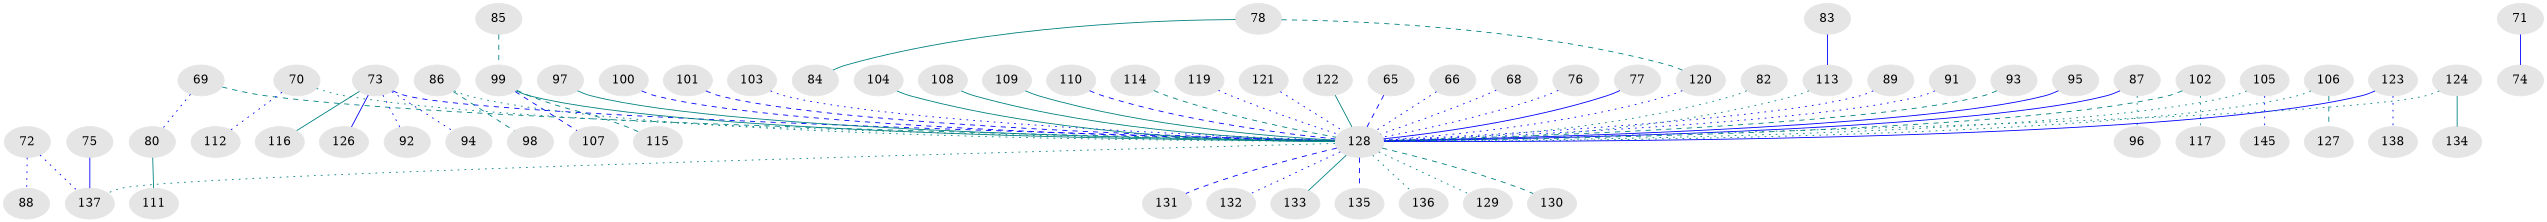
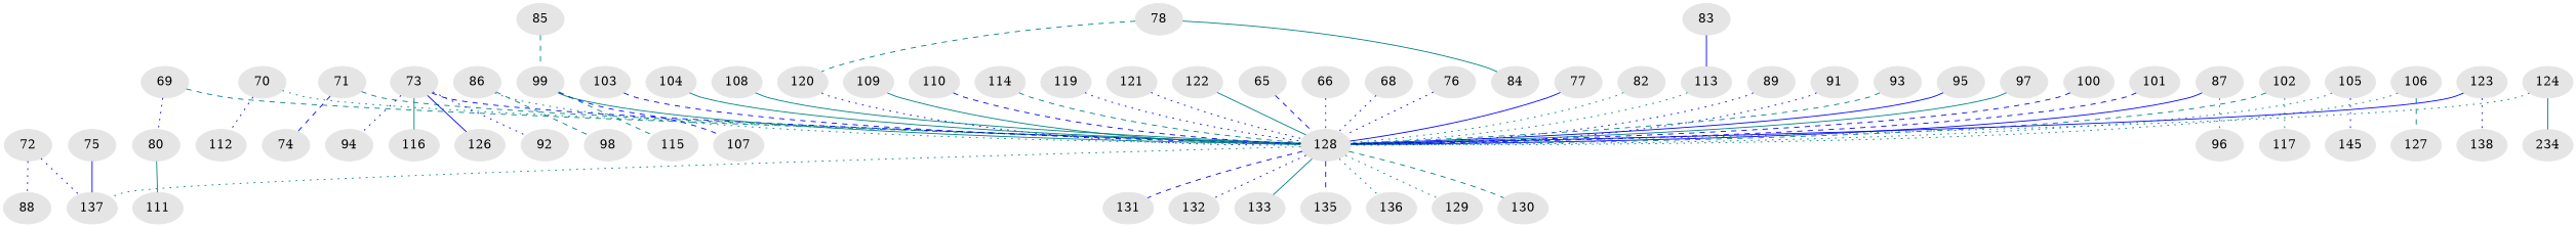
  graph {
    node [color=gray90 style=filled]
    edge [color=teal style=dotted]
    128 [super="+81+67+50+41+54+56+57+79+90+118+58+59"]
    129
    130
    131
    132
    133
    135
    136
    137
    65
    66
    68
    69
    80
    111
    70
    112
    71
    74
    72 [super="+45"]
    88
    73 [super="+14"]
    92
    94
    116
    126
    75
    76
    77
    78
    84
    120 [super="+37+52"]
    82
    113 [super="+61"]
    83
    99 [super="+9+30+33+44+53+60"]
    107
    115
    85
    86
    98
    87
    96
    89
    91
    93
    95
    97
    100
    101
    102
    117
    103
    104
    105
    n56 [label=145]
    106
    127
    108
    109
    110
    114
    119
    121
    122
    123
    138
    124
-   134
+   134 [label=234]
    128 -- 129
    128 -- 130 [style=dashed]
    128 -- 131 [color=blue style=dashed]
    128 -- 132 [color=blue]
    128 -- 133 [style=solid]
    128 -- 135 [color=blue style=dashed]
    128 -- 136
    128 -- 137
    65 -- 128 [color=blue style=dashed]
    66 -- 128 [color=blue]
    68 -- 128 [color=blue]
    69 -- 128 [style=dashed]
    69 -- 80 [color=blue]
    80 -- 111 [style=solid]
    70 -- 128
    70 -- 112 [color=blue]
-   71 -- 74 [color=blue style=solid]
+   71 -- 128 [style=dashed]
+   71 -- 74 [color=blue style=dashed]
    72 -- 137 [color=blue]
    72 -- 88 [color=blue]
    73 -- 128 [color=blue style=dashed]
    73 -- 92 [color=blue]
    73 -- 94 [color=blue]
    73 -- 116 [style=solid]
    73 -- 126 [color=blue style=solid]
    75 -- 137 [color=blue style=solid]
    76 -- 128 [color=blue]
    77 -- 128 [color=blue style=solid]
    78 -- 84 [style=solid]
    78 -- 120 [style=dashed]
    120 -- 128 [color=blue]
    82 -- 128
    113 -- 128
    83 -- 113 [color=blue style=solid]
    99 -- 128 [style=solid]
    99 -- 107 [color=blue style=dashed]
    99 -- 115 [style=dashed]
    85 -- 99 [style=dashed]
    86 -- 128
    86 -- 98 [style=dashed]
    87 -- 128 [color=blue style=solid]
    87 -- 96
    89 -- 128 [color=blue]
    91 -- 128 [color=blue]
    93 -- 128 [style=dashed]
    95 -- 128 [color=blue style=solid]
    97 -- 128 [style=solid]
    100 -- 128 [color=blue style=dashed]
    101 -- 128 [color=blue style=dashed]
    102 -- 128 [style=dashed]
    102 -- 117
-   103 -- 128 [color=blue]
+   103 -- 128 [color=blue style=dashed]
    104 -- 128 [style=solid]
    105 -- 128
    105 -- n56 [color=blue]
    106 -- 128
    106 -- 127 [style=dashed]
    108 -- 128 [style=solid]
    109 -- 128 [style=solid]
    110 -- 128 [color=blue style=dashed]
    114 -- 128 [style=dashed]
    119 -- 128 [color=blue]
    121 -- 128 [color=blue]
    122 -- 128 [style=solid]
    123 -- 128 [color=blue style=solid]
    123 -- 138 [color=blue]
    124 -- 128
    124 -- 134 [style=solid]
  }
